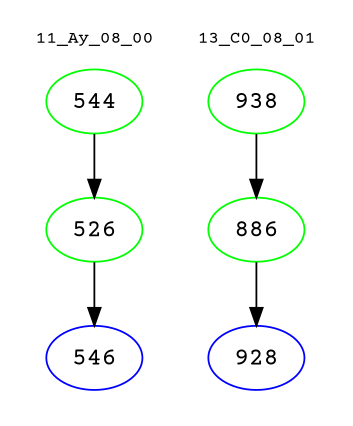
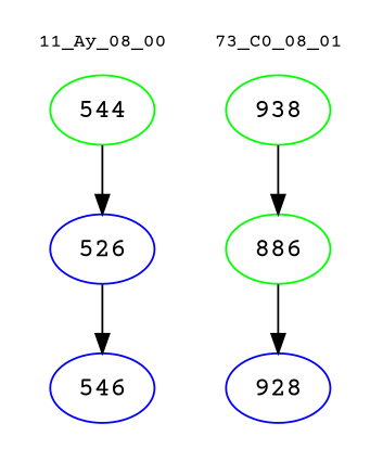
  digraph {
    fontname="Courier Prime"
    node [color=green fontname="Courier Prime"]
    edge [color=black fontname="Courier Prime"]
    n1 [label=544]
-   n2 [label=526]
+   n2 [color=blue label=526]
    n3 [color=blue label=546]
    n4 [label=938]
    n5 [label=886]
    n6 [color=blue label=928]
    subgraph cluster_1 {
      color=white
      fontsize=10
      label="11_Ay_08_00"
      n1
      n2
      n3
    }
    subgraph cluster_2 {
      color=white
      fontsize=10
-     label="13_C0_08_01"
+     label="73_C0_08_01"
      n4
      n5
      n6
    }
    n1 -> n2
    n2 -> n3
    n4 -> n5
    n5 -> n6
  }
